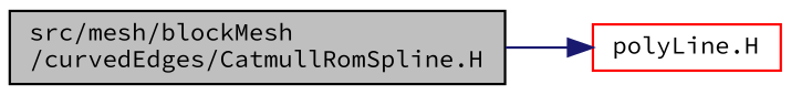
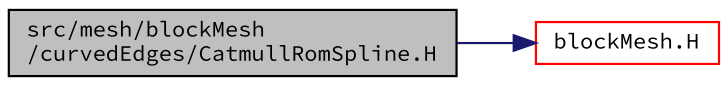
  digraph {
    rankdir=LR
    fontname="Source Code Pro"
    node [fontname="Source Code Pro" fontsize=10 shape=record]
    n1 [color=black fillcolor=grey75 fontcolor=black height=0.2 label="src/mesh/blockMesh\l/curvedEdges/CatmullRomSpline.H" style=filled width=0.4]
-   n2 [color=red height=0.2 label="polyLine.H" width=0.4]
+   n2 [color=red height=0.2 label="blockMesh.H" width=0.4]
    n1 -> n2 [color=midnightblue fontname="Source Code Pro" fontsize=10 labelfontname=Helvetica labelfontsize=10 style=solid]
  }
